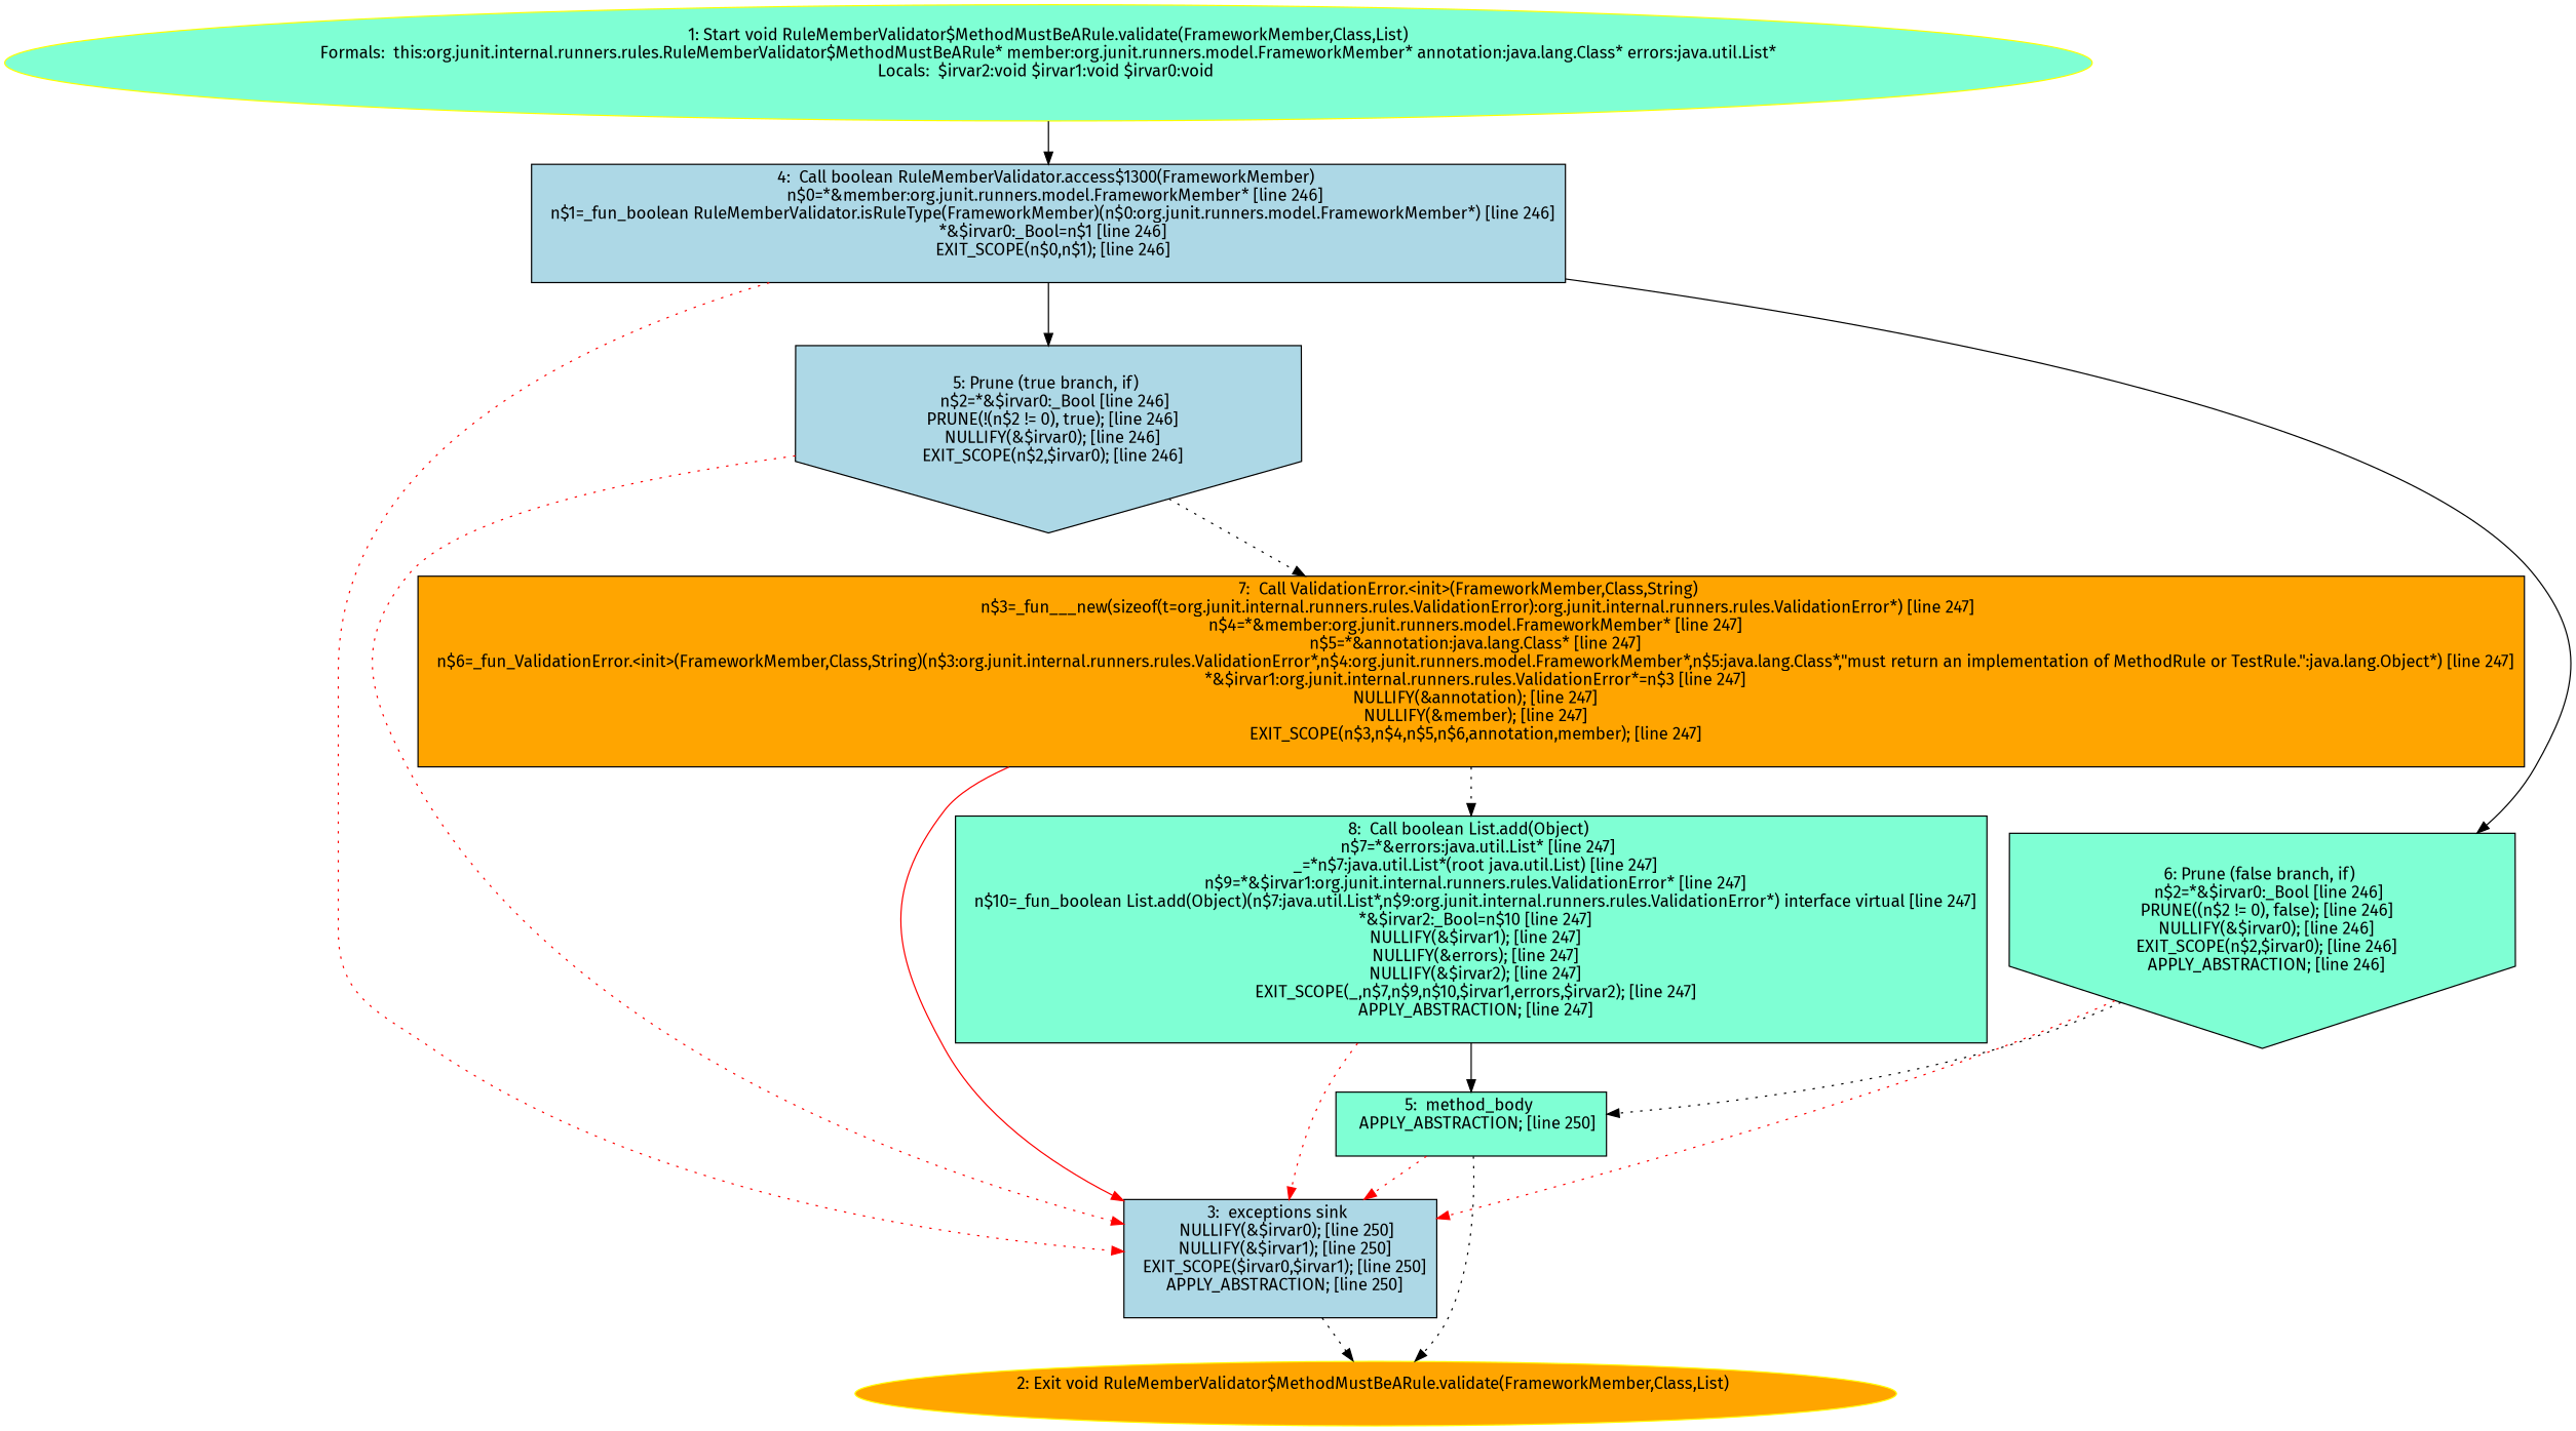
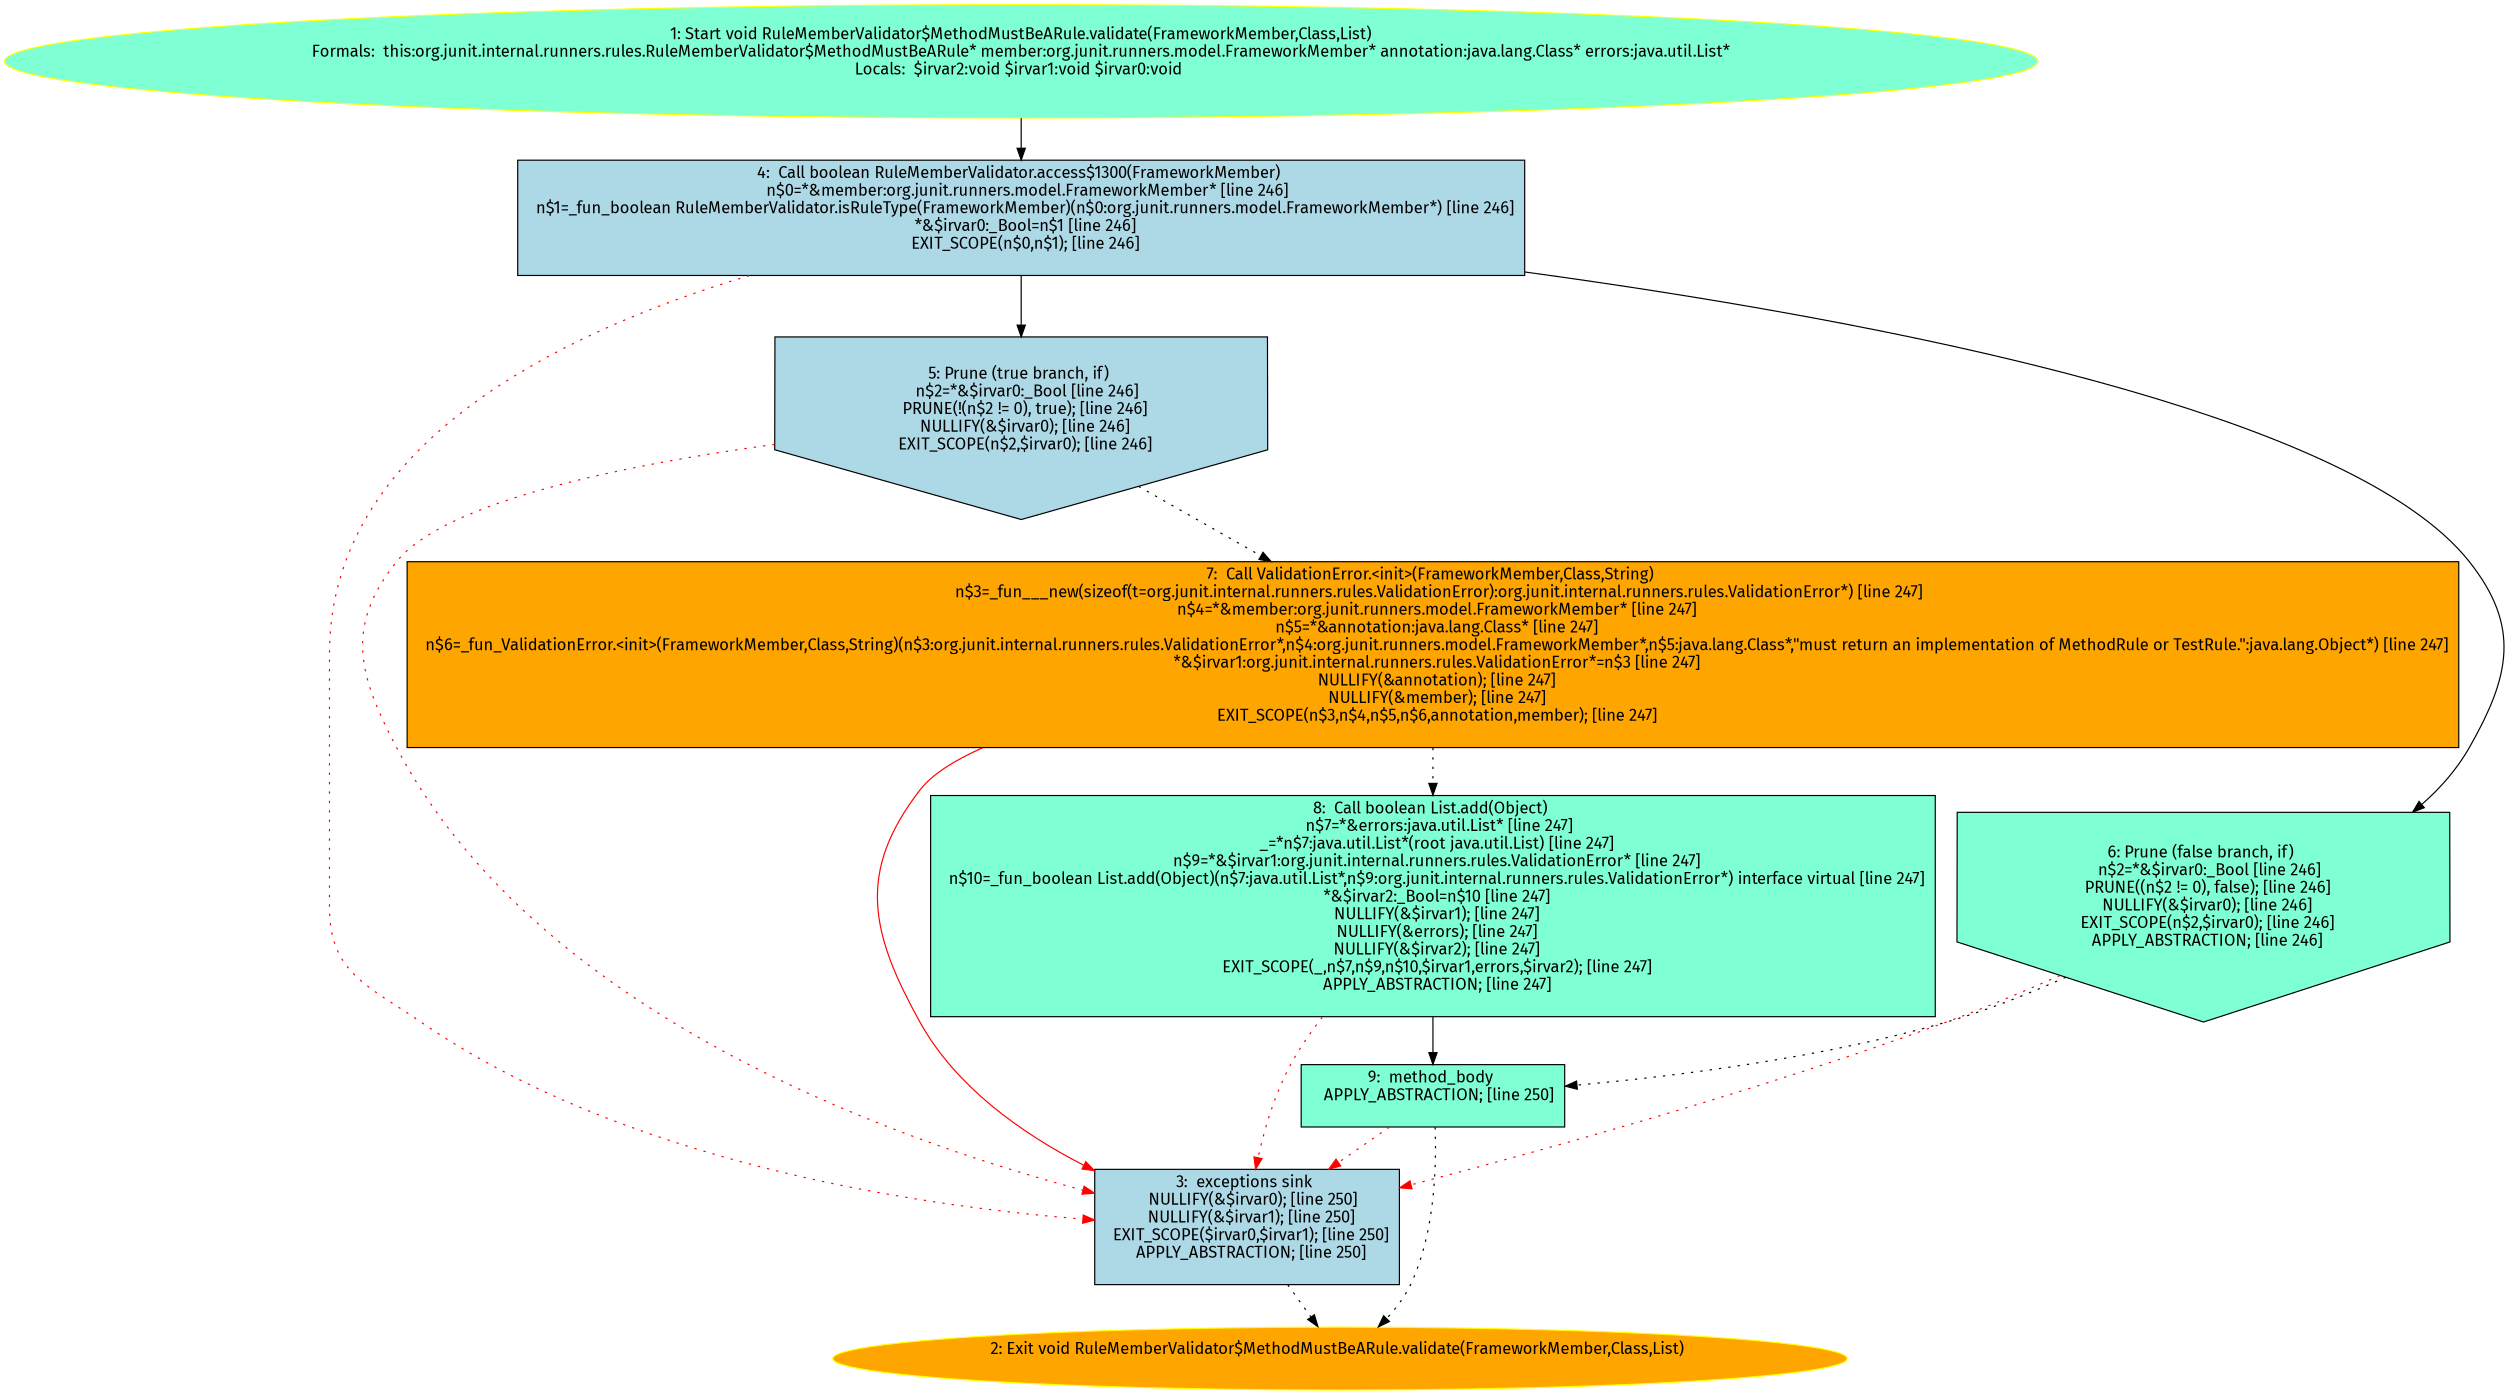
  digraph {
    fontname="Fira Sans"
    node [style=filled fillcolor=aquamarine fontname="Fira Sans" shape=box]
    edge [style=dotted fontname="Fira Sans"]
    n1 [color=yellow label="1: Start void RuleMemberValidator$MethodMustBeARule.validate(FrameworkMember,Class,List)\nFormals:  this:org.junit.internal.runners.rules.RuleMemberValidator$MethodMustBeARule* member:org.junit.runners.model.FrameworkMember* annotation:java.lang.Class* errors:java.util.List*\nLocals:  $irvar2:void $irvar1:void $irvar0:void \n  " shape=""]
    n2 [label="4:  Call boolean RuleMemberValidator.access$1300(FrameworkMember) \n   n$0=*&member:org.junit.runners.model.FrameworkMember* [line 246]\n  n$1=_fun_boolean RuleMemberValidator.isRuleType(FrameworkMember)(n$0:org.junit.runners.model.FrameworkMember*) [line 246]\n  *&$irvar0:_Bool=n$1 [line 246]\n  EXIT_SCOPE(n$0,n$1); [line 246]\n " fillcolor=lightblue]
    n3 [label="3:  exceptions sink \n   NULLIFY(&$irvar0); [line 250]\n  NULLIFY(&$irvar1); [line 250]\n  EXIT_SCOPE($irvar0,$irvar1); [line 250]\n  APPLY_ABSTRACTION; [line 250]\n " fillcolor=lightblue]
    n4 [label="5: Prune (true branch, if) \n   n$2=*&$irvar0:_Bool [line 246]\n  PRUNE(!(n$2 != 0), true); [line 246]\n  NULLIFY(&$irvar0); [line 246]\n  EXIT_SCOPE(n$2,$irvar0); [line 246]\n " shape=invhouse fillcolor=lightblue]
    n5 [label="6: Prune (false branch, if) \n   n$2=*&$irvar0:_Bool [line 246]\n  PRUNE((n$2 != 0), false); [line 246]\n  NULLIFY(&$irvar0); [line 246]\n  EXIT_SCOPE(n$2,$irvar0); [line 246]\n  APPLY_ABSTRACTION; [line 246]\n " shape=invhouse]
    n6 [color=yellow label="2: Exit void RuleMemberValidator$MethodMustBeARule.validate(FrameworkMember,Class,List) \n  " fillcolor=orange shape=""]
    n7 [label="7:  Call ValidationError.<init>(FrameworkMember,Class,String) \n   n$3=_fun___new(sizeof(t=org.junit.internal.runners.rules.ValidationError):org.junit.internal.runners.rules.ValidationError*) [line 247]\n  n$4=*&member:org.junit.runners.model.FrameworkMember* [line 247]\n  n$5=*&annotation:java.lang.Class* [line 247]\n  n$6=_fun_ValidationError.<init>(FrameworkMember,Class,String)(n$3:org.junit.internal.runners.rules.ValidationError*,n$4:org.junit.runners.model.FrameworkMember*,n$5:java.lang.Class*,\"must return an implementation of MethodRule or TestRule.\":java.lang.Object*) [line 247]\n  *&$irvar1:org.junit.internal.runners.rules.ValidationError*=n$3 [line 247]\n  NULLIFY(&annotation); [line 247]\n  NULLIFY(&member); [line 247]\n  EXIT_SCOPE(n$3,n$4,n$5,n$6,annotation,member); [line 247]\n " fillcolor=orange]
-   n8 [label="5:  method_body \n   APPLY_ABSTRACTION; [line 250]\n "]
+   n8 [label="9:  method_body \n   APPLY_ABSTRACTION; [line 250]\n "]
    n9 [label="8:  Call boolean List.add(Object) \n   n$7=*&errors:java.util.List* [line 247]\n  _=*n$7:java.util.List*(root java.util.List) [line 247]\n  n$9=*&$irvar1:org.junit.internal.runners.rules.ValidationError* [line 247]\n  n$10=_fun_boolean List.add(Object)(n$7:java.util.List*,n$9:org.junit.internal.runners.rules.ValidationError*) interface virtual [line 247]\n  *&$irvar2:_Bool=n$10 [line 247]\n  NULLIFY(&$irvar1); [line 247]\n  NULLIFY(&errors); [line 247]\n  NULLIFY(&$irvar2); [line 247]\n  EXIT_SCOPE(_,n$7,n$9,n$10,$irvar1,errors,$irvar2); [line 247]\n  APPLY_ABSTRACTION; [line 247]\n "]
    n1 -> n2 [style=solid]
    n2 -> n3 [color=red]
    n2 -> n4 [style=solid]
    n2 -> n5 [style=solid]
    n3 -> n6
    n4 -> n3 [color=red]
    n4 -> n7
    n5 -> n3 [color=red]
    n5 -> n8
    n7 -> n3 [color=red style=solid]
    n7 -> n9
    n8 -> n3 [color=red]
    n8 -> n6
    n9 -> n3 [color=red]
    n9 -> n8 [style=solid]
  }
